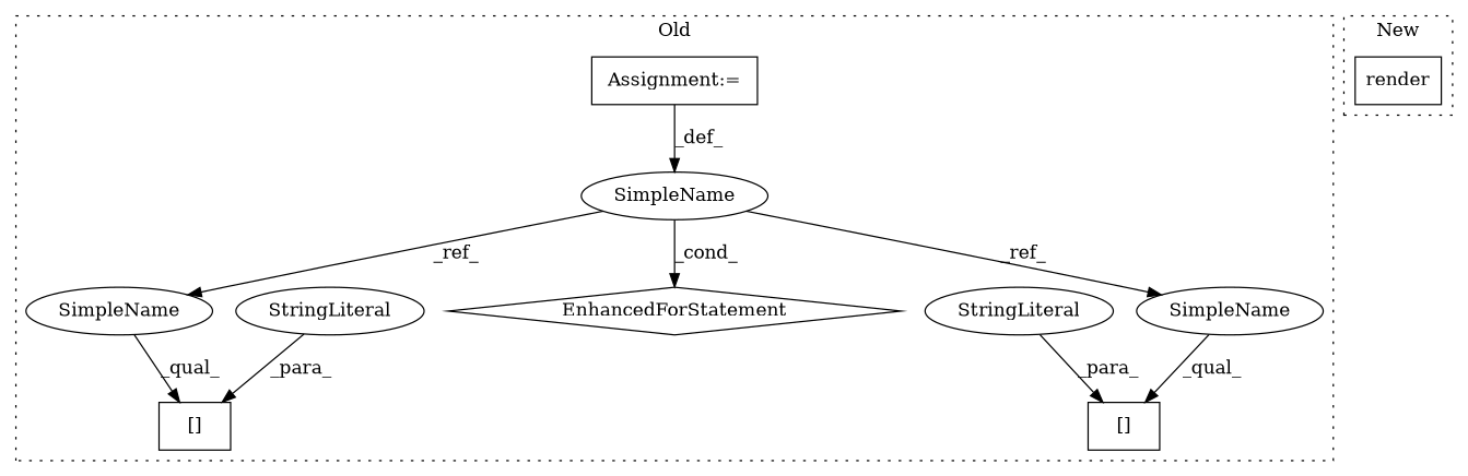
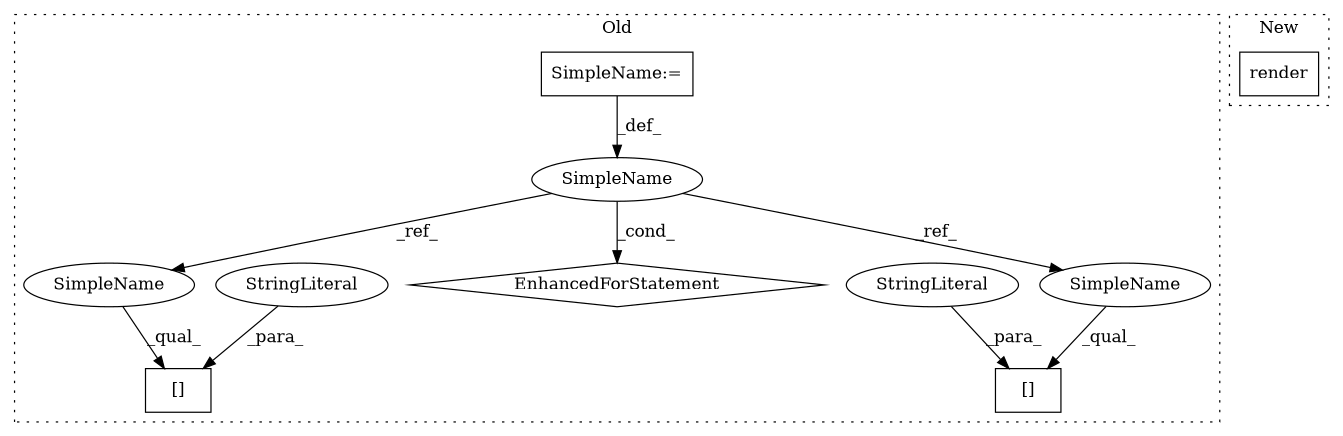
  digraph {
    node [a=42 l=8 s="4622,4699" shape=ellipse]
    n1 [a=2 l="9,1" label="[]" s="4780,4797" shape=box]
-   n2 [a=7 l="53,2" label="Assignment:=" shape=box]
+   n2 [a=7 l="53,2" label="SimpleName:=" shape=box]
    n3 [a=45 label=StringLiteral s=4789]
    n4 [a=2 l="9,1" label="[]" s="4799,4819" shape=box]
    n5 [label=SimpleName s=4679]
    n6 [a=45 l=11 label=StringLiteral s=4808]
    n7 [a=70 l="53,2" label=EnhancedForStatement shape=diamond]
    n8 [label=SimpleName s=4799]
    n9 [label=SimpleName s=4780]
    n10 [a=32 l="7,1" label=render s="4544,4591" shape=box]
    subgraph cluster_1 {
      label=Old
      style=dotted
      n1
      n2
      n3
      n4
      n5
      n6
      n7
      n8
      n9
    }
    subgraph cluster_2 {
      label=New
      style=dotted
      n10
    }
    n2 -> n5 [label=_def_]
    n3 -> n1 [label=_para_]
    n5 -> n7 [label=_cond_]
    n5 -> n8 [label=_ref_]
    n5 -> n9 [label=_ref_]
    n6 -> n4 [label=_para_]
    n8 -> n4 [label=_qual_]
    n9 -> n1 [label=_qual_]
  }
